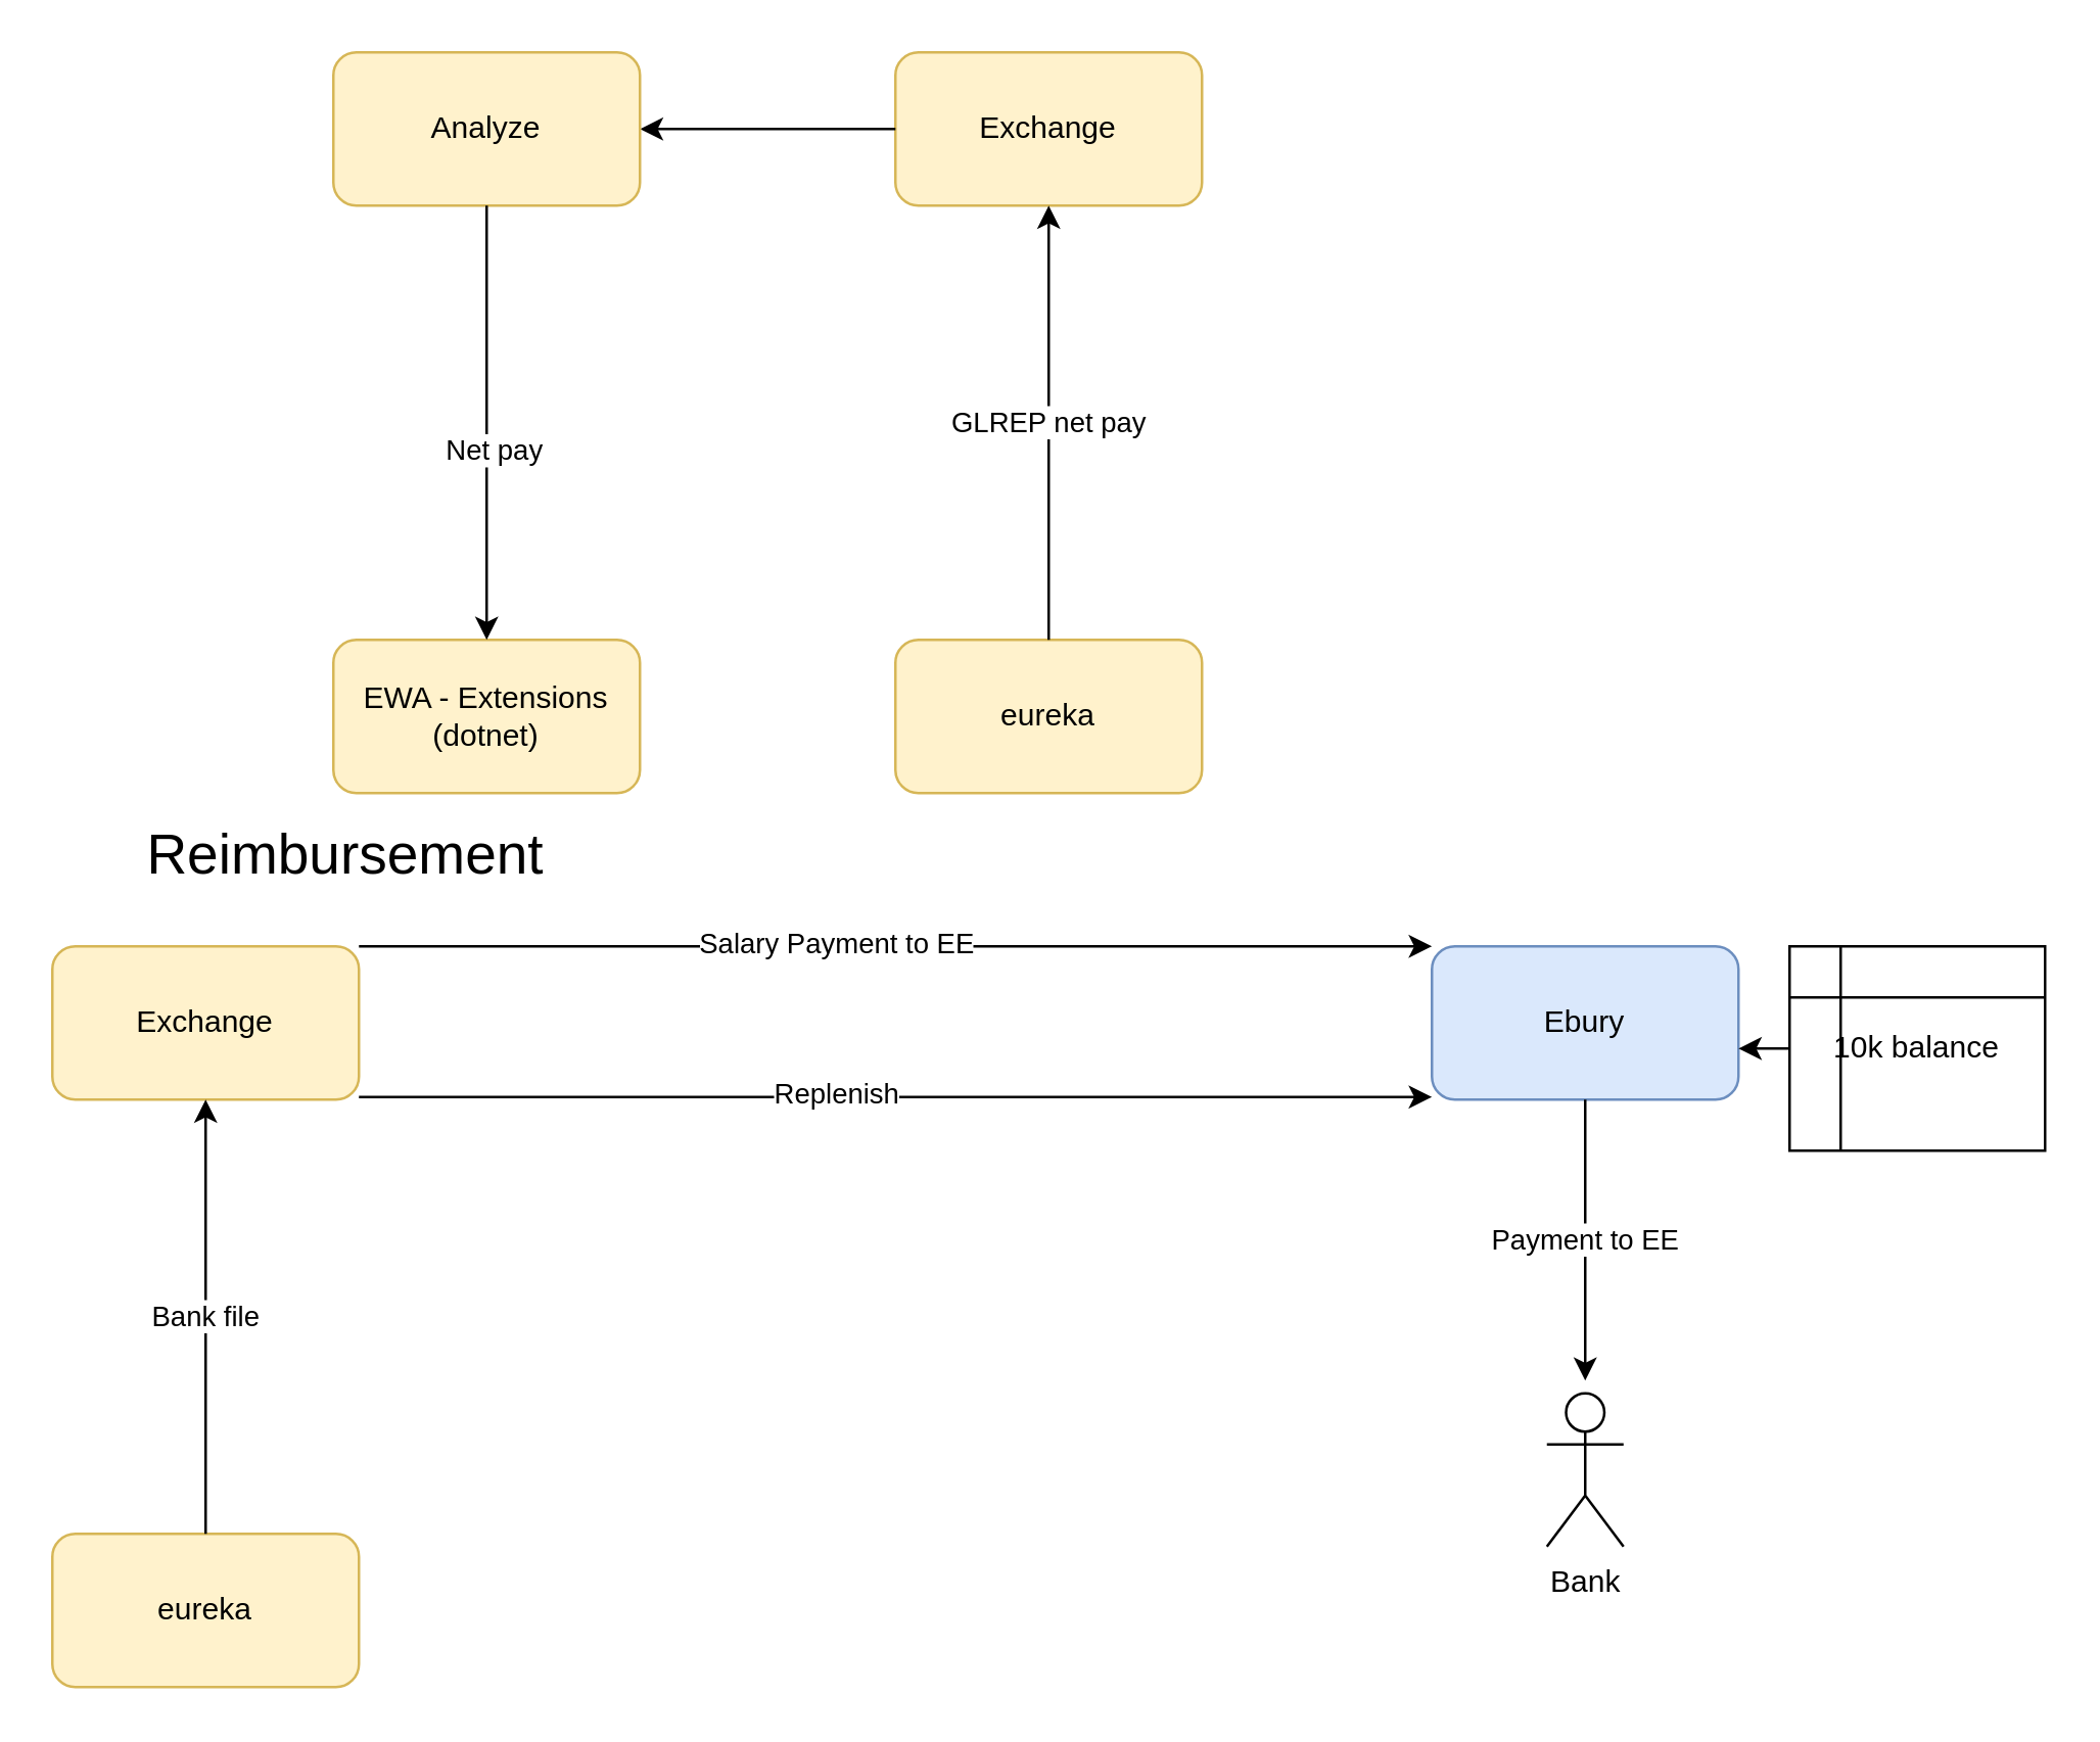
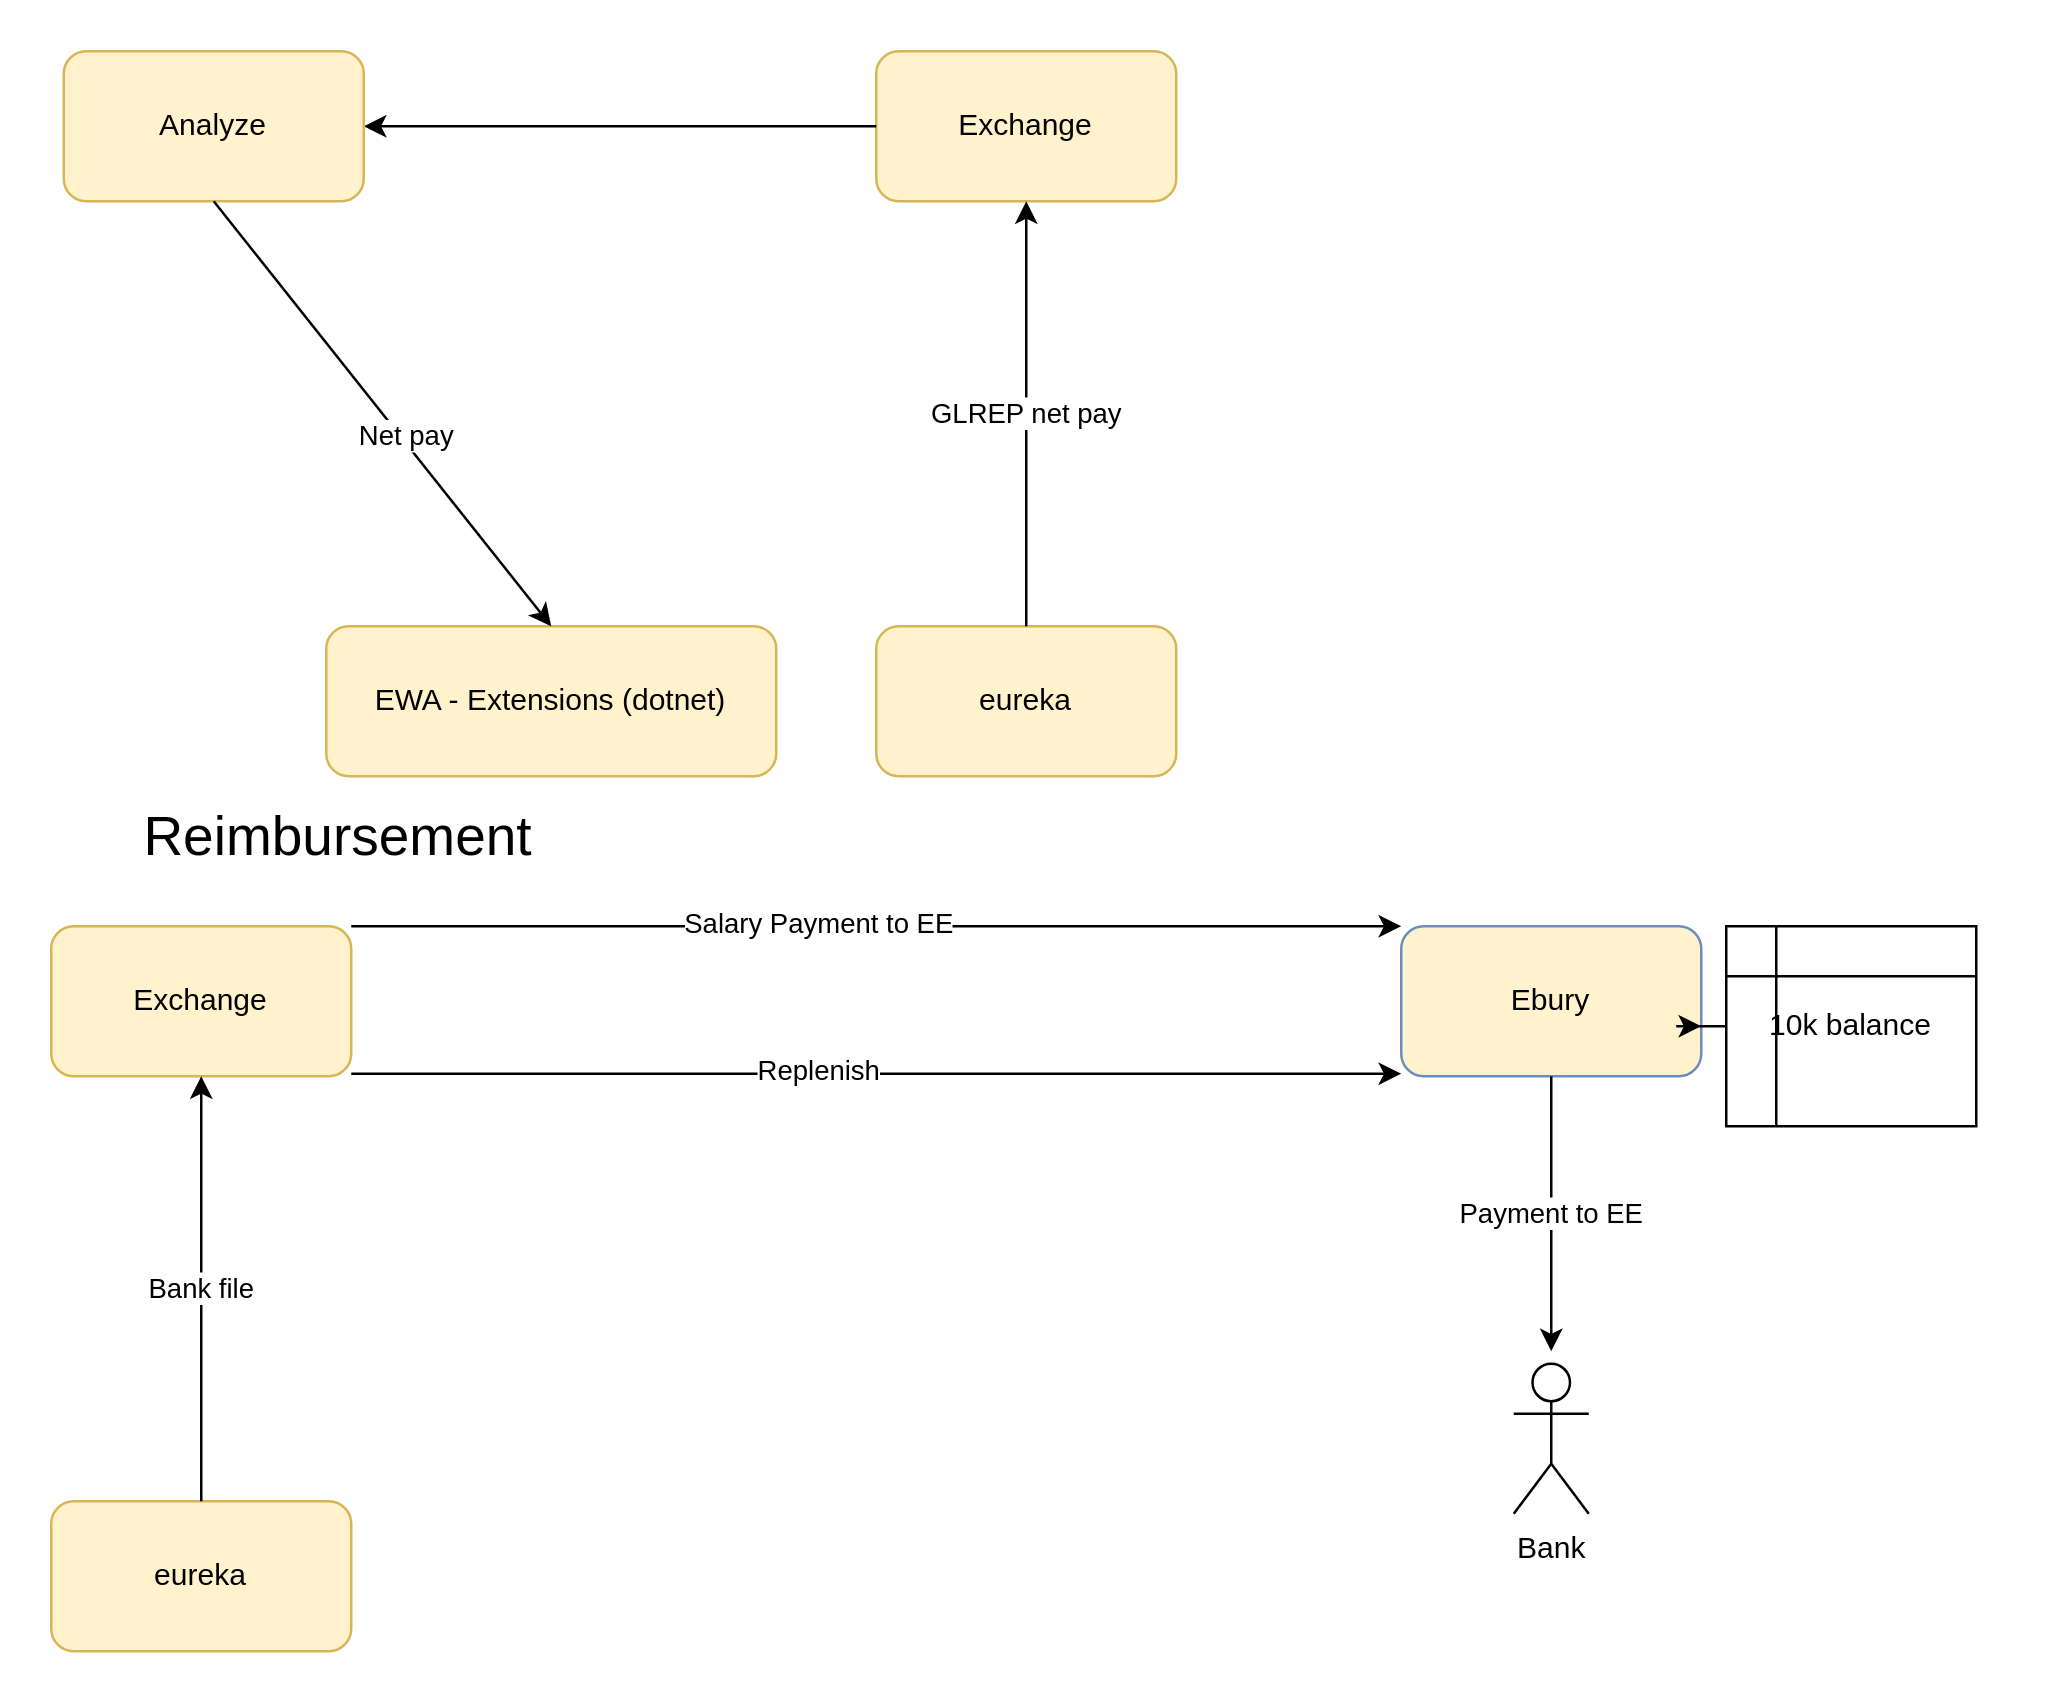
  <mxCell id="0" />
  <mxCell id="1" parent="0" />
  <mxCell id="2" value="Exchange" style="rounded=1;whiteSpace=wrap;html=1;fillColor=#fff2cc;strokeColor=#d6b656;" parent="1" vertex="1"><mxGeometry x="350" y="20" width="120" height="60" as="geometry" /></mxCell>
  <mxCell id="3" value="eureka" style="rounded=1;whiteSpace=wrap;html=1;fillColor=#fff2cc;strokeColor=#d6b656;" parent="1" vertex="1"><mxGeometry x="350" y="250" width="120" height="60" as="geometry" /></mxCell>
  <mxCell id="4" value="GLREP net pay" style="endArrow=classic;html=1;rounded=0;entryX=0.5;entryY=1;entryDx=0;entryDy=0;exitX=0.5;exitY=0;exitDx=0;exitDy=0;" edge="1" parent="1" source="3" target="2"><mxGeometry width="50" height="50" relative="1" as="geometry"><mxPoint x="360" y="270" as="sourcePoint" /><mxPoint x="410" y="220" as="targetPoint" /></mxGeometry></mxCell>
- <mxCell id="5" value="EWA - Extensions (dotnet)" style="rounded=1;whiteSpace=wrap;html=1;fillColor=#fff2cc;strokeColor=#d6b656;" vertex="1" parent="1"><mxGeometry x="130" y="250" width="120" height="60" as="geometry" /></mxCell>
+ <mxCell id="5" value="EWA - Extensions (dotnet)" style="rounded=1;whiteSpace=wrap;html=1;fillColor=#fff2cc;strokeColor=#d6b656;" vertex="1" parent="1"><mxGeometry x="130" y="250" width="180" height="60" as="geometry" /></mxCell>
  <mxCell id="6" value="" style="endArrow=classic;html=1;rounded=0;exitX=0;exitY=0.5;exitDx=0;exitDy=0;entryX=1;entryY=0.5;entryDx=0;entryDy=0;" edge="1" parent="1" source="2" target="7"><mxGeometry width="50" height="50" relative="1" as="geometry"><mxPoint x="360" y="270" as="sourcePoint" /><mxPoint x="220" y="50" as="targetPoint" /></mxGeometry></mxCell>
- <mxCell id="7" value="Analyze" style="rounded=1;whiteSpace=wrap;html=1;fillColor=#fff2cc;strokeColor=#d6b656;" vertex="1" parent="1"><mxGeometry x="130" y="20" width="120" height="60" as="geometry" /></mxCell>
+ <mxCell id="7" value="Analyze" style="rounded=1;whiteSpace=wrap;html=1;fillColor=#fff2cc;strokeColor=#d6b656;" vertex="1" parent="1"><mxGeometry x="25" y="20" width="120" height="60" as="geometry" /></mxCell>
  <mxCell id="8" value="" style="endArrow=classic;html=1;rounded=0;exitX=0.5;exitY=1;exitDx=0;exitDy=0;entryX=0.5;entryY=0;entryDx=0;entryDy=0;" edge="1" parent="1" source="7" target="5"><mxGeometry width="50" height="50" relative="1" as="geometry"><mxPoint x="360" y="270" as="sourcePoint" /><mxPoint x="410" y="220" as="targetPoint" /></mxGeometry></mxCell>
  <mxCell id="9" value="Net pay" style="edgeLabel;html=1;align=center;verticalAlign=middle;resizable=0;points=[];" vertex="1" connectable="0" parent="8"><mxGeometry x="0.118" y="2" relative="1" as="geometry"><mxPoint as="offset" /></mxGeometry></mxCell>
  <mxCell id="10" value="Exchange" style="rounded=1;whiteSpace=wrap;html=1;fillColor=#fff2cc;strokeColor=#d6b656;" vertex="1" parent="1"><mxGeometry x="20" y="370" width="120" height="60" as="geometry" /></mxCell>
  <mxCell id="11" value="eureka" style="rounded=1;whiteSpace=wrap;html=1;fillColor=#fff2cc;strokeColor=#d6b656;" vertex="1" parent="1"><mxGeometry x="20" y="600" width="120" height="60" as="geometry" /></mxCell>
  <mxCell id="12" value="Bank file" style="endArrow=classic;html=1;rounded=0;entryX=0.5;entryY=1;entryDx=0;entryDy=0;exitX=0.5;exitY=0;exitDx=0;exitDy=0;" edge="1" parent="1" source="11" target="10"><mxGeometry width="50" height="50" relative="1" as="geometry"><mxPoint x="30" y="620" as="sourcePoint" /><mxPoint x="80" y="570" as="targetPoint" /></mxGeometry></mxCell>
- <mxCell id="13" value="Ebury" style="rounded=1;whiteSpace=wrap;html=1;fillColor=#dae8fc;strokeColor=#6c8ebf;" vertex="1" parent="1"><mxGeometry x="560" y="370" width="120" height="60" as="geometry" /></mxCell>
+ <mxCell id="13" value="Ebury" style="rounded=1;whiteSpace=wrap;html=1;fillColor=#fff2cc;strokeColor=#6c8ebf;" vertex="1" parent="1"><mxGeometry x="560" y="370" width="120" height="60" as="geometry" /></mxCell>
  <mxCell id="14" value="" style="endArrow=classic;html=1;rounded=0;exitX=1;exitY=0;exitDx=0;exitDy=0;entryX=0;entryY=0;entryDx=0;entryDy=0;" edge="1" parent="1" source="10" target="13"><mxGeometry width="50" height="50" relative="1" as="geometry"><mxPoint x="370" y="380" as="sourcePoint" /><mxPoint x="420" y="330" as="targetPoint" /></mxGeometry></mxCell>
  <mxCell id="15" value="Salary Payment to EE" style="edgeLabel;html=1;align=center;verticalAlign=middle;resizable=0;points=[];" vertex="1" connectable="0" parent="14"><mxGeometry x="-0.116" y="2" relative="1" as="geometry"><mxPoint as="offset" /></mxGeometry></mxCell>
  <mxCell id="16" value="Bank&lt;br&gt;" style="shape=umlActor;verticalLabelPosition=bottom;verticalAlign=top;html=1;outlineConnect=0;" vertex="1" parent="1"><mxGeometry x="605" y="545" width="30" height="60" as="geometry" /></mxCell>
  <mxCell id="17" value="Payment to EE" style="endArrow=classic;html=1;rounded=0;exitX=0.5;exitY=1;exitDx=0;exitDy=0;" edge="1" parent="1" source="13"><mxGeometry width="50" height="50" relative="1" as="geometry"><mxPoint x="370" y="380" as="sourcePoint" /><mxPoint x="620" y="540" as="targetPoint" /></mxGeometry></mxCell>
  <mxCell id="18" value="" style="endArrow=classic;html=1;rounded=0;exitX=1;exitY=0;exitDx=0;exitDy=0;entryX=0;entryY=0;entryDx=0;entryDy=0;" edge="1" parent="1"><mxGeometry width="50" height="50" relative="1" as="geometry"><mxPoint x="140" y="429" as="sourcePoint" /><mxPoint x="560" y="429" as="targetPoint" /></mxGeometry></mxCell>
  <mxCell id="19" value="Replenish" style="edgeLabel;html=1;align=center;verticalAlign=middle;resizable=0;points=[];" vertex="1" connectable="0" parent="18"><mxGeometry x="-0.116" y="2" relative="1" as="geometry"><mxPoint as="offset" /></mxGeometry></mxCell>
  <mxCell id="20" style="edgeStyle=orthogonalEdgeStyle;rounded=0;orthogonalLoop=1;jettySize=auto;html=1;" edge="1" parent="1" source="21"><mxGeometry relative="1" as="geometry"><mxPoint x="680" y="410" as="targetPoint" /></mxGeometry></mxCell>
- <mxCell id="21" value="10k balance" style="shape=internalStorage;whiteSpace=wrap;html=1;backgroundOutline=1;" vertex="1" parent="1"><mxGeometry x="700" y="370" width="100" height="80" as="geometry" /></mxCell>
+ <mxCell id="21" value="10k balance" style="shape=internalStorage;whiteSpace=wrap;html=1;backgroundOutline=1;" vertex="1" parent="1"><mxGeometry x="690" y="370" width="100" height="80" as="geometry" /></mxCell>
  <mxCell id="22" value="&lt;font style=&quot;font-size: 22px;&quot;&gt;Reimbursement&lt;/font&gt;" style="text;html=1;strokeColor=none;fillColor=none;align=center;verticalAlign=middle;whiteSpace=wrap;rounded=0;" vertex="1" parent="1"><mxGeometry x="50" y="320" width="170" height="30" as="geometry" /></mxCell>
